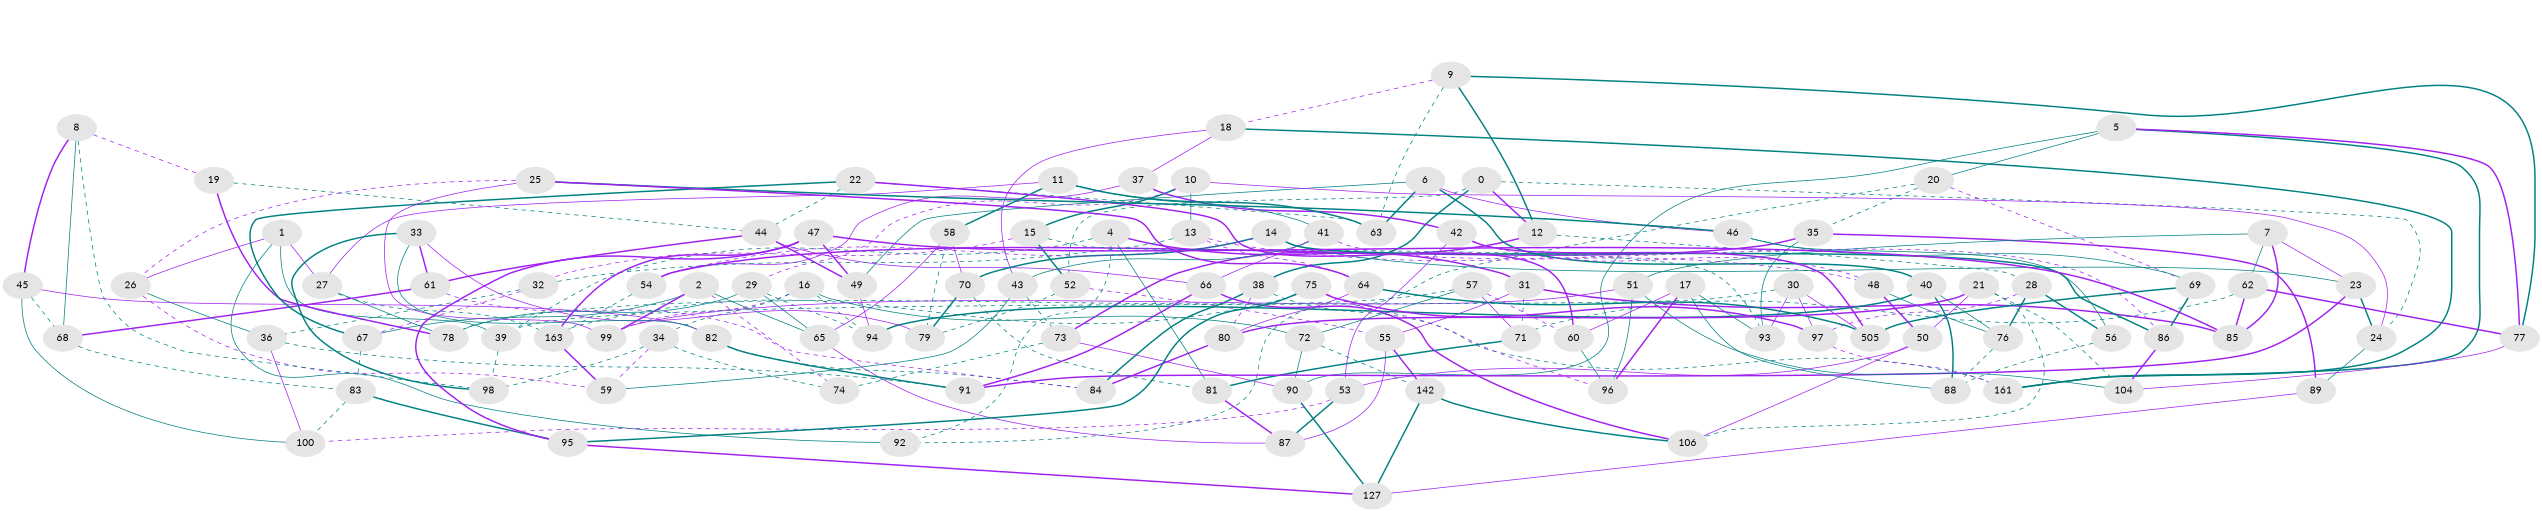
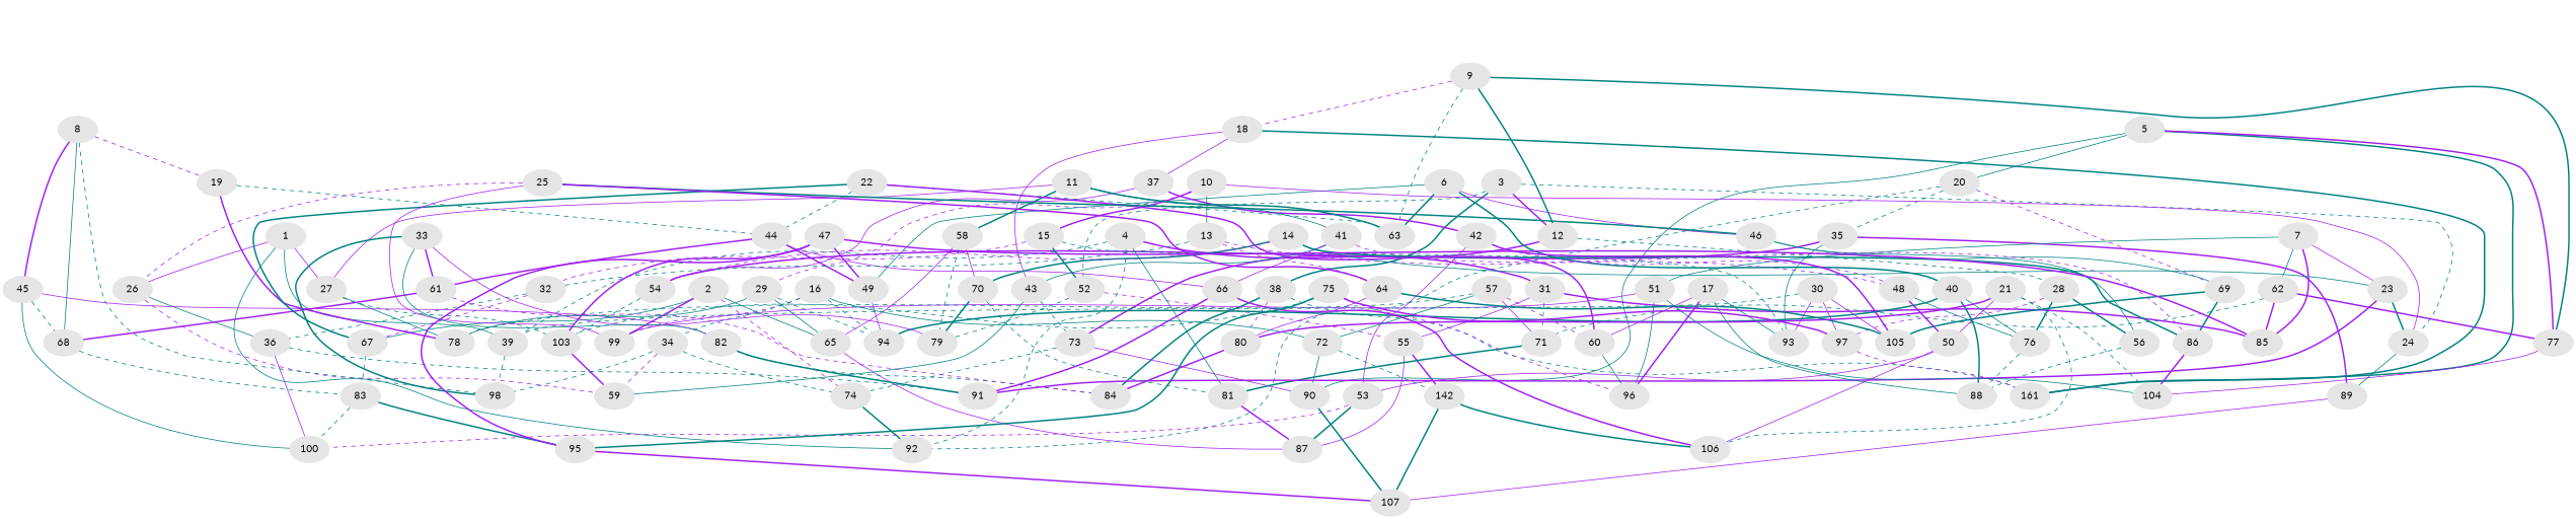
  graph {
    fontname=Lato
    node [color=gray90 fontname=Lato style=filled]
    edge [color=teal fontname=Lato style=bold]
    1
    26
    27
    39
    92
    36
    59
    78
-   103 [label=163]
+   103
    98
    2
    65
    67
    74
    99
    87
    83
-   3 [label=0]
+   3
    12
    24
    38
    52
    28
    73
    89
    n26 [label=161]
    80
    84
    55
    79
    4
    31
    81
    85
    71
    5
    20
    77
    90
    35
    69
    104
-   107 [label=127]
+   107
    6
    40
    46
    49
    63
    94
    88
    76
    56
    7
    23
    51
    62
    91
    96
    8
    19
    45
    68
    44
    82
    100
    9
    18
    37
    43
    10
    13
    15
    29
    32
    48
    64
    93
    11
    41
    58
    86
    66
    70
    97
    50
-   105 [label=505]
+   105
    14
    54
    16
    34
    72
    n92 [label=142]
    17
    60
    42
    61
    21
    106
    53
    22
    25
    30
    33
    47
    95
    57
    75
    1 -- 26 [color=purple style=solid]
    1 -- 27 [color=purple style=solid]
    1 -- 39 [style=solid]
    1 -- 92 [style=solid]
    26 -- 36 [style=solid]
    26 -- 59 [color=purple style=dashed]
    27 -- 78 [style=solid]
    27 -- 103 [style=dashed]
    39 -- 98 [style=dashed]
    36 -- 91 [style=dashed]
    36 -- 100 [color=purple style=solid]
    103 -- 59 [color=purple]
    2 -- 65 [style=solid]
    2 -- 67 [style=solid]
    2 -- 74 [color=purple style=dashed]
    2 -- 99 [color=purple]
    65 -- 87 [color=purple style=solid]
    67 -- 83 [style=dashed]
+   74 -- 92
    83 -- 100 [style=dashed]
    83 -- 95
    3 -- 12 [color=purple]
    3 -- 24 [style=dashed]
    3 -- 38
    3 -- 52 [style=dashed]
    12 -- 28 [style=dashed]
    12 -- 73 [color=purple]
    24 -- 89 [style=solid]
    38 -- n26 [style=dashed]
    38 -- 80 [color=purple style=dashed]
    38 -- 84
    52 -- 55 [color=purple style=dashed]
    52 -- 79 [style=dashed]
    28 -- 76
    28 -- 56
    28 -- 97 [color=purple style=dashed]
    73 -- 74 [style=dashed]
    73 -- 90 [color=purple style=solid]
    89 -- 107 [color=purple style=solid]
    80 -- 84 [color=purple]
    55 -- 87 [color=purple style=solid]
    55 -- n92 [color=purple]
    4 -- 39 [style=dashed]
    4 -- 92 [style=dashed]
    4 -- 31 [color=purple]
    4 -- 81 [style=solid]
    31 -- 55 [color=purple style=solid]
    31 -- 85 [color=purple]
    31 -- 71 [style=dashed]
    81 -- 87 [color=purple]
    71 -- 81
    5 -- n26
    5 -- 20 [style=solid]
    5 -- 77 [color=purple]
    5 -- 90 [style=solid]
    20 -- 92 [style=dashed]
    20 -- 35 [style=dashed]
    20 -- 69 [color=purple style=dashed]
    77 -- 104 [color=purple style=solid]
    90 -- 107
    35 -- 89 [color=purple]
    35 -- 93 [style=solid]
    35 -- 54 [color=purple]
    69 -- 86
    69 -- 105
    6 -- 40
    6 -- 46 [color=purple style=solid]
    6 -- 49 [style=solid]
    6 -- 63
    40 -- 94
    40 -- 88
    40 -- 76 [style=solid]
    46 -- 69 [style=solid]
    46 -- 56 [style=solid]
    49 -- 94 [color=purple style=solid]
    76 -- 88 [style=dashed]
    56 -- 88 [style=dashed]
    7 -- 85 [color=purple]
    7 -- 23 [color=purple style=solid]
    7 -- 51 [style=solid]
    7 -- 62 [style=solid]
    23 -- 24
    23 -- 91 [color=purple]
    51 -- 99 [color=purple style=solid]
    51 -- 104 [style=solid]
    51 -- 96 [style=solid]
    62 -- 85 [color=purple]
    62 -- 71 [style=dashed]
    62 -- 77 [color=purple]
    8 -- 98 [style=dashed]
    8 -- 19 [color=purple style=dashed]
    8 -- 45 [color=purple]
    8 -- 68 [style=solid]
    19 -- 78 [color=purple]
    19 -- 44 [style=dashed]
    45 -- 68 [style=dashed]
    45 -- 82 [color=purple style=solid]
    45 -- 100 [style=solid]
    68 -- 83 [style=dashed]
    44 -- 49 [color=purple]
    44 -- 66 [color=purple style=solid]
    44 -- 61 [color=purple]
    82 -- 84 [style=dashed]
    82 -- 91
    9 -- 12
    9 -- 77
    9 -- 63 [style=dashed]
    9 -- 18 [color=purple style=dashed]
    18 -- n26
    18 -- 37 [color=purple style=solid]
    18 -- 43 [color=purple style=solid]
    37 -- 54 [color=purple style=solid]
    37 -- 42 [color=purple]
    43 -- 59 [style=solid]
    43 -- 73 [style=dashed]
    10 -- 24 [color=purple style=solid]
    10 -- 13 [style=solid]
-   10 -- 15
+   10 -- 15 [color=purple]
    10 -- 29 [color=purple style=dashed]
    13 -- 32 [style=dashed]
    13 -- 48 [color=purple style=dashed]
    13 -- 64 [color=purple style=dashed]
    15 -- 52
    15 -- 32 [color=purple style=dashed]
    15 -- 93 [style=dashed]
    29 -- 78 [style=solid]
    29 -- 65 [style=solid]
    29 -- 94 [style=dashed]
    32 -- 36 [style=dashed]
    32 -- 67 [color=purple style=dashed]
    48 -- 76 [style=solid]
    48 -- 50 [color=purple]
    64 -- 80 [color=purple style=solid]
    64 -- 105
    11 -- 27 [color=purple style=solid]
    11 -- 63
    11 -- 41 [style=solid]
    11 -- 58
    41 -- 43 [style=solid]
    41 -- 86 [color=purple style=dashed]
    41 -- 66 [color=purple style=solid]
    58 -- 65 [color=purple style=solid]
    58 -- 79 [style=dashed]
    58 -- 70 [color=purple style=solid]
    86 -- 104 [color=purple]
    66 -- 91 [color=purple]
    66 -- 106 [color=purple]
    70 -- 79
    70 -- 81 [style=dashed]
    97 -- n26 [color=purple style=dashed]
    50 -- 106 [color=purple style=solid]
    50 -- 53 [color=purple style=solid]
    14 -- 23 [style=solid]
    14 -- 86
    14 -- 70
    14 -- 54 [color=purple style=dashed]
    54 -- 103 [style=dashed]
    16 -- 99 [color=purple style=dashed]
    16 -- 94 [style=dashed]
    16 -- 34 [style=dashed]
    16 -- 72 [style=solid]
    34 -- 59 [color=purple style=dashed]
    34 -- 98 [style=dashed]
    34 -- 74 [style=dashed]
    72 -- 90 [style=solid]
    72 -- n92 [style=dashed]
    n92 -- 107
    n92 -- 106
    17 -- 88 [style=solid]
    17 -- 96 [color=purple]
    17 -- 93 [style=solid]
    17 -- 60 [color=purple style=solid]
    60 -- 96 [style=solid]
    42 -- 48 [color=purple style=dashed]
    42 -- 105 [color=purple]
    42 -- 53 [color=purple style=solid]
    61 -- 84 [color=purple style=dashed]
    61 -- 68 [color=purple]
    21 -- 80 [color=purple]
    21 -- 104 [style=dashed]
    21 -- 50 [color=purple style=solid]
    21 -- 106 [style=dashed]
    53 -- 87
    53 -- 100 [color=purple style=dashed]
    22 -- 67
    22 -- 63 [style=dashed]
    22 -- 44 [style=dashed]
    22 -- 60 [color=purple]
    25 -- 26 [color=purple style=dashed]
    25 -- 99 [color=purple style=solid]
    25 -- 46
    25 -- 64 [color=purple]
    30 -- 39 [style=dashed]
    30 -- 93 [color=purple style=solid]
    30 -- 97 [color=purple style=solid]
    30 -- 105 [color=purple style=solid]
    33 -- 98
    33 -- 79 [color=purple style=solid]
    33 -- 82 [style=solid]
    33 -- 61 [color=purple]
    47 -- 103 [color=purple]
    47 -- 85 [color=purple]
    47 -- 49 [color=purple]
    47 -- 95 [color=purple]
    95 -- 107 [color=purple]
    57 -- 78 [style=dashed]
    57 -- 71 [color=purple style=solid]
    57 -- 72 [style=solid]
    57 -- 60 [color=purple style=dashed]
    75 -- 103 [style=dashed]
    75 -- 96 [color=purple style=dashed]
    75 -- 97 [color=purple]
    75 -- 95
  }
